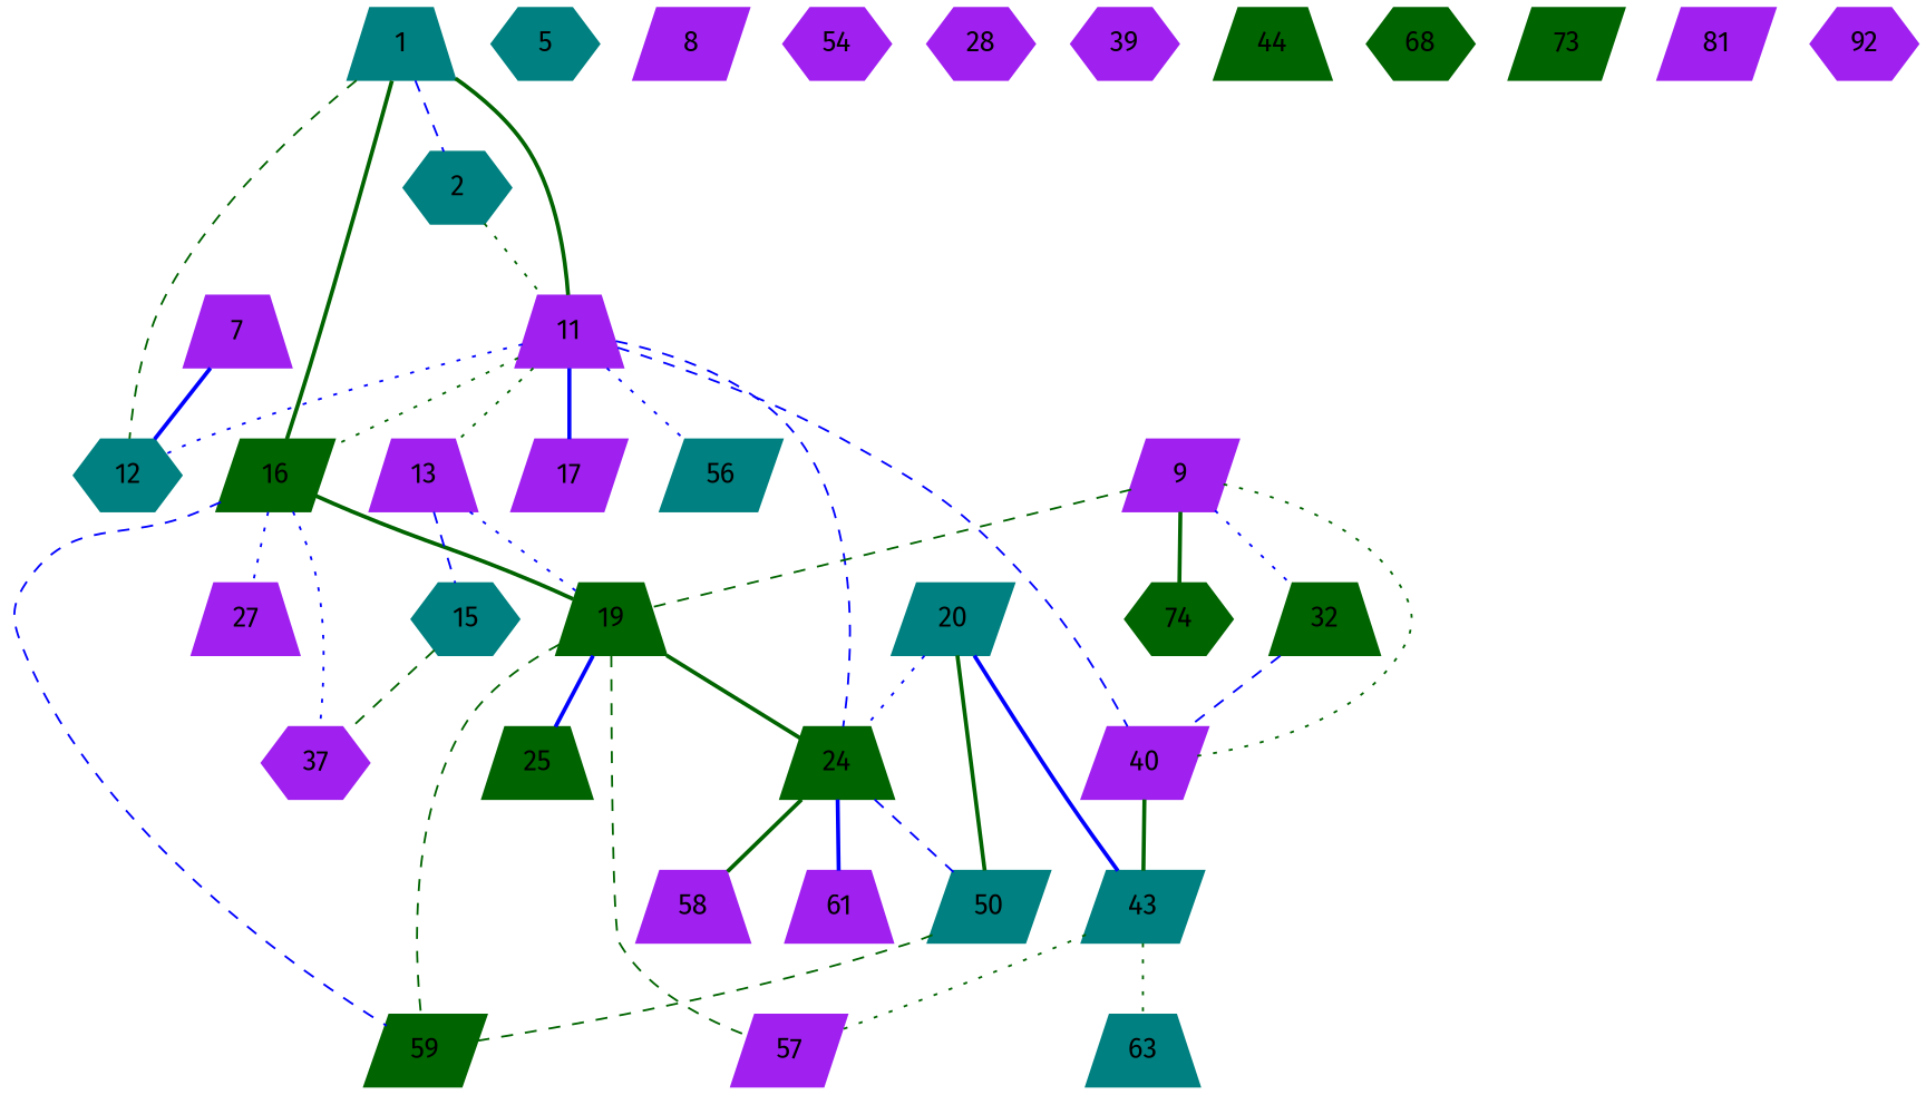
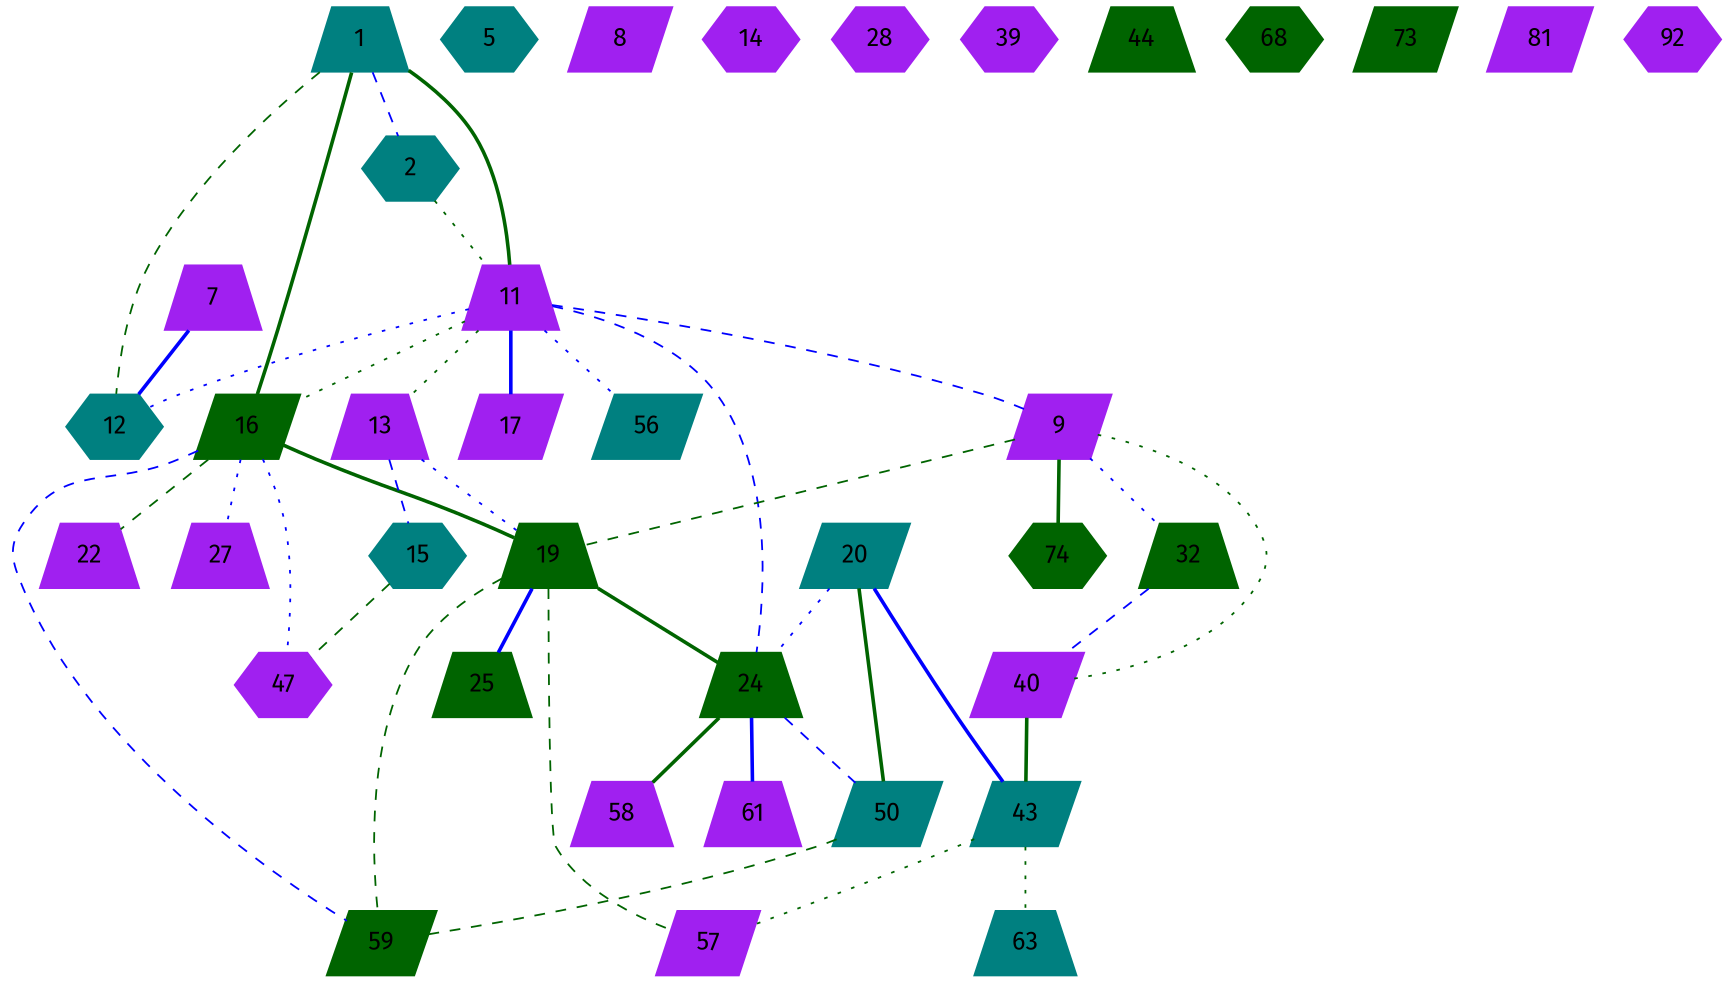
  graph {
    fontname="Fira Sans"
    node [color=purple fontname="Fira Sans" shape=trapezium style=filled]
    edge [color=darkgreen fontname="Fira Sans" style=dashed]
    1 [color=teal super="+10+31"]
    2 [color=teal shape=hexagon super="+3"]
    11 [super="+18"]
    12 [color=teal shape=hexagon super="+21+69+83"]
    16 [color=darkgreen shape=parallelogram super="+29+35"]
    40 [shape=parallelogram super="+93+55+48"]
    13 [super="+51"]
    17 [shape=parallelogram]
    24 [color=darkgreen super="+49"]
    56 [color=teal shape=parallelogram]
    19 [color=darkgreen super="+23+33"]
-   37 [shape=hexagon super="+67"]
+   37 [shape=hexagon super="+67" label=47]
+   22
    27
    59 [color=darkgreen shape=parallelogram super="+75"]
    5 [color=teal shape=hexagon]
    7 [super="+79"]
    8 [shape=parallelogram]
    9 [shape=parallelogram super="+42+46"]
    32 [color=darkgreen]
    74 [color=darkgreen shape=hexagon]
    25 [color=darkgreen super="+72"]
    57 [shape=parallelogram super="+65"]
    43 [color=teal shape=parallelogram super="+53"]
    15 [color=teal shape=hexagon super="+30"]
    50 [color=teal shape=parallelogram super="+66+52"]
    58 [super="+62"]
    61
-   14 [shape=hexagon super="+82" label=54]
+   14 [shape=hexagon super="+82"]
    20 [color=teal shape=parallelogram super="+81"]
    63 [color=teal super="+78"]
    28 [shape=hexagon super="+90"]
    39 [shape=hexagon]
    44 [color=darkgreen]
    68 [color=darkgreen shape=hexagon]
    73 [color=darkgreen shape=parallelogram]
    n37 [label=81 shape=parallelogram]
    92 [shape=hexagon]
    1 -- 2 [color=blue]
    1 -- 11 [style=bold]
    1 -- 12
    1 -- 16 [style=bold]
    2 -- 11 [style=dotted]
    11 -- 12 [color=blue style=dotted]
    11 -- 16 [style=dotted]
-   11 -- 40 [color=blue weight=2]
+   11 -- 9 [color=blue weight=2]
    11 -- 13 [style=dotted weight=3]
    11 -- 17 [color=blue style=bold]
    11 -- 24 [color=blue weight=2]
    11 -- 56 [color=blue style=dotted]
    16 -- 19 [style=bold]
    16 -- 37 [color=blue style=dotted]
+   16 -- 22
    16 -- 27 [color=blue style=dotted]
    16 -- 59 [color=blue weight=2]
    40 -- 43 [style=bold]
    13 -- 19 [color=blue style=dotted]
    13 -- 15 [color=blue]
    24 -- 50 [color=blue]
    24 -- 58 [style=bold]
    24 -- 61 [color=blue style=bold]
    19 -- 24 [style=bold]
    19 -- 59 [weight=2]
    19 -- 25 [color=blue style=bold]
    19 -- 57
    7 -- 12 [color=blue style=bold]
    9 -- 40 [style=dotted]
    9 -- 19
    9 -- 32 [color=blue style=dotted]
    9 -- 74 [style=bold]
    32 -- 40 [color=blue]
    43 -- 57 [style=dotted]
    43 -- 63 [style=dotted]
    15 -- 37
    50 -- 59 [weight=2]
    20 -- 24 [color=blue style=dotted]
    20 -- 43 [color=blue style=bold]
    20 -- 50 [style=bold]
  }
